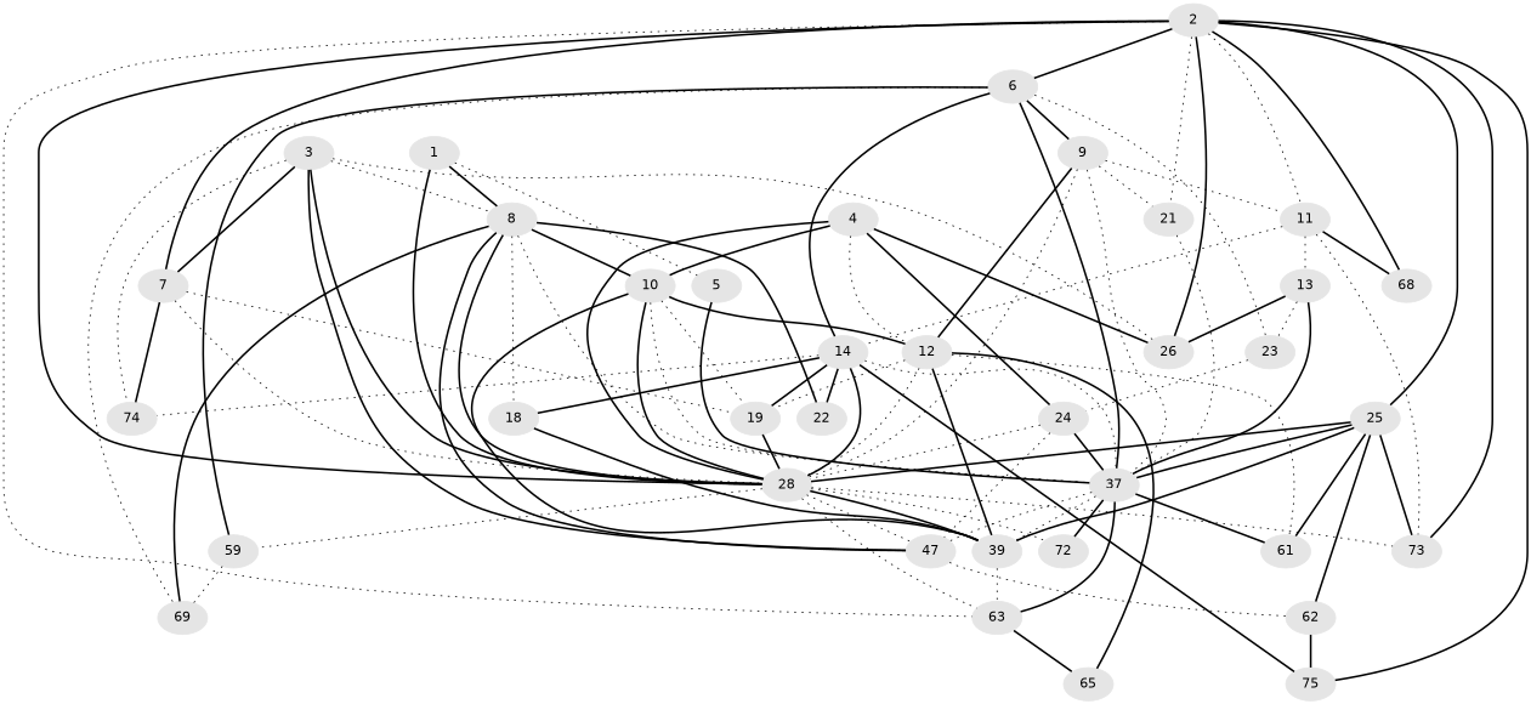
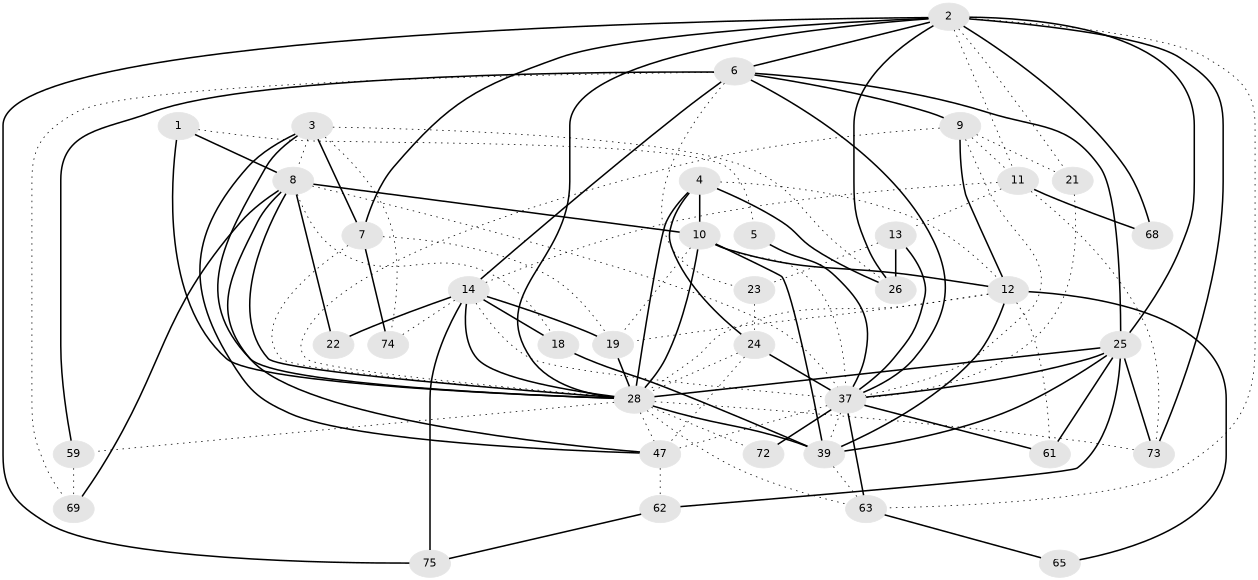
  graph {
    fontname="DejaVu Sans"
    node [color=gray90 fontname="DejaVu Sans" style=filled]
    edge [fontname="DejaVu Sans" style=bold]
    1
    5
    8 [super="+16"]
    28 [super="+44+35+40+38+36+67"]
    37 [super="+45+55"]
    47 [super="+51+60"]
    10 [super="+43"]
    69
    18
    22
    63 [super="+76"]
    73
    59
    39
    72
    2 [super="+31+34+56"]
    6 [super="+20+29"]
    7 [super="+46"]
    11 [super="+32"]
    21
    25 [super="+33"]
    26
    68
    75
    9 [super="+49+27"]
    14 [super="+41+42"]
    23
    74
    19 [super="+53"]
    13
    61
    62
    65
    3 [super="+52"]
    12 [super="+17+15+71"]
    4
    24 [super="+50"]
    1 -- 5 [style=dotted]
    1 -- 8
    1 -- 28 [weight=2]
    5 -- 37
    8 -- 28
    8 -- 37 [style=dotted weight=2]
    8 -- 47
    8 -- 10
    8 -- 69
    8 -- 18 [style=dotted]
    8 -- 22
    28 -- 47 [style=dotted]
    28 -- 63 [style=dotted]
    28 -- 73 [style=dotted]
    28 -- 59 [style=dotted]
    28 -- 39
    28 -- 72 [style=dotted]
    37 -- 47 [style=dotted]
    37 -- 63
    37 -- 39 [style=dotted]
    37 -- 72
    37 -- 61
    47 -- 62 [style=dotted]
    10 -- 28
    10 -- 37 [style=dotted]
    10 -- 39
    10 -- 19 [style=dotted weight=2]
    10 -- 12
    18 -- 39
    63 -- 65
    59 -- 69 [style=dotted]
    39 -- 63 [style=dotted]
    2 -- 28
    2 -- 63 [style=dotted]
    2 -- 73
    2 -- 6
    2 -- 7 [weight=2]
    2 -- 11 [style=dotted]
    2 -- 21 [style=dotted]
    2 -- 25
    2 -- 26
    2 -- 68
    2 -- 75
    6 -- 37
    6 -- 69 [style=dotted]
    6 -- 59 [weight=2]
+   6 -- 25
    6 -- 9 [weight=2]
    6 -- 14
    6 -- 23 [style=dotted]
    7 -- 28 [style=dotted]
    7 -- 74
    7 -- 19 [style=dotted]
    11 -- 73 [style=dotted]
    11 -- 68
    11 -- 14 [style=dotted]
    11 -- 13 [style=dotted]
    21 -- 37 [style=dotted]
    25 -- 28
    25 -- 37
    25 -- 73
    25 -- 39
    25 -- 61
    25 -- 62
    9 -- 28 [style=dotted]
    9 -- 37 [style=dotted]
    9 -- 11 [style=dotted]
    9 -- 21 [style=dotted]
    9 -- 12
    14 -- 28
    14 -- 37 [style=dotted weight=3]
    14 -- 18
    14 -- 22
    14 -- 75
    14 -- 74 [style=dotted weight=2]
    14 -- 19
    23 -- 24 [style=dotted]
    19 -- 28
    13 -- 37
    13 -- 26
    13 -- 23 [style=dotted]
    62 -- 75
    3 -- 8 [style=dotted]
    3 -- 28
    3 -- 47
    3 -- 7
    3 -- 26 [style=dotted]
    3 -- 74 [style=dotted]
    12 -- 28 [style=dotted]
    12 -- 39
    12 -- 19 [style=dotted]
    12 -- 61 [style=dotted]
    12 -- 65
    4 -- 28
    4 -- 10
    4 -- 26
    4 -- 12 [style=dotted]
    4 -- 24
    24 -- 28 [style=dotted]
    24 -- 37
    24 -- 47 [style=dotted weight=2]
  }
